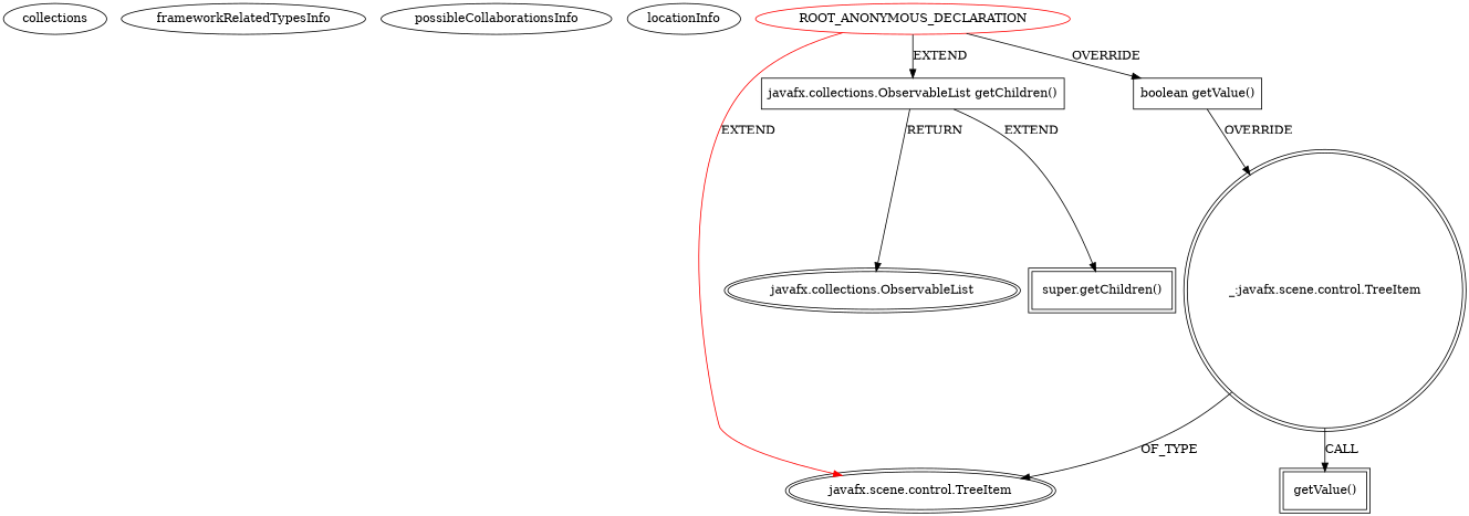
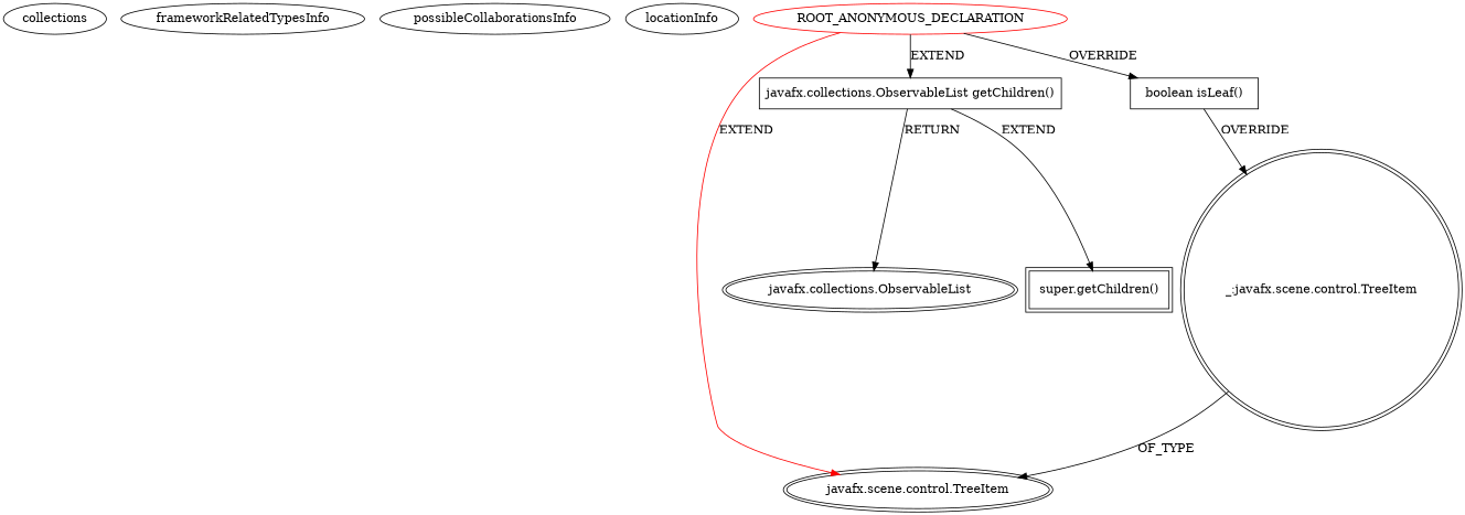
  digraph {
    node [isFrameworkType=true]
    n1 [category=extension_graph graphId=4073 isAnonymous=true label=collections possibleRelation=false isFrameworkType=""]
    frameworkRelatedTypesInfo [0="javafx.scene.control.TreeItem" isFrameworkType=""]
    possibleCollaborationsInfo [isFrameworkType=""]
    locationInfo [contextSignature="javafx.scene.control.TreeItem createNode(com.coremedia.iso.boxes.Box)" filePath="/sannies-isoviewer-fx/isoviewer-fx-master/src/main/java/com/googlecode/mp4parser/mp4inspector/IsoFileTreeView.java" graphId=4073 projectName="sannies-isoviewer-fx" isFrameworkType=""]
    n5 [color=red isFrameworkType=false label=ROOT_ANONYMOUS_DECLARATION vertexType=ROOT_ANONYMOUS_DECLARATION]
    n6 [label="javafx.scene.control.TreeItem" peripheries=2 vertexType=FRAMEWORK_CLASS_TYPE]
    n7 [isFrameworkType=false label="javafx.collections.ObservableList getChildren()" shape=box vertexType=OVERRIDING_METHOD_DECLARATION]
-   n8 [isFrameworkType=false label="boolean getValue()" shape=box vertexType=OVERRIDING_METHOD_DECLARATION]
+   n8 [isFrameworkType=false label="boolean isLeaf()" shape=box vertexType=OVERRIDING_METHOD_DECLARATION]
    n9 [label="javafx.collections.ObservableList" peripheries=2 vertexType=FRAMEWORK_INTERFACE_TYPE]
    n10 [label="super.getChildren()" peripheries=2 shape=box vertexType=SUPER_CALL]
    n11 [label="_:javafx.scene.control.TreeItem" peripheries=2 shape=circle vertexType=VARIABLE_EXPRESION]
-   n12 [label="getValue()" peripheries=2 shape=box vertexType=INSIDE_CALL]
    n5 -> n6 [color=red label=EXTEND]
    n5 -> n7 [label=EXTEND]
    n5 -> n8 [label=OVERRIDE]
    n7 -> n9 [label=RETURN]
    n7 -> n10 [label=EXTEND]
    n8 -> n11 [label=OVERRIDE]
    n11 -> n6 [label=OF_TYPE]
-   n11 -> n12 [label=CALL]
  }
